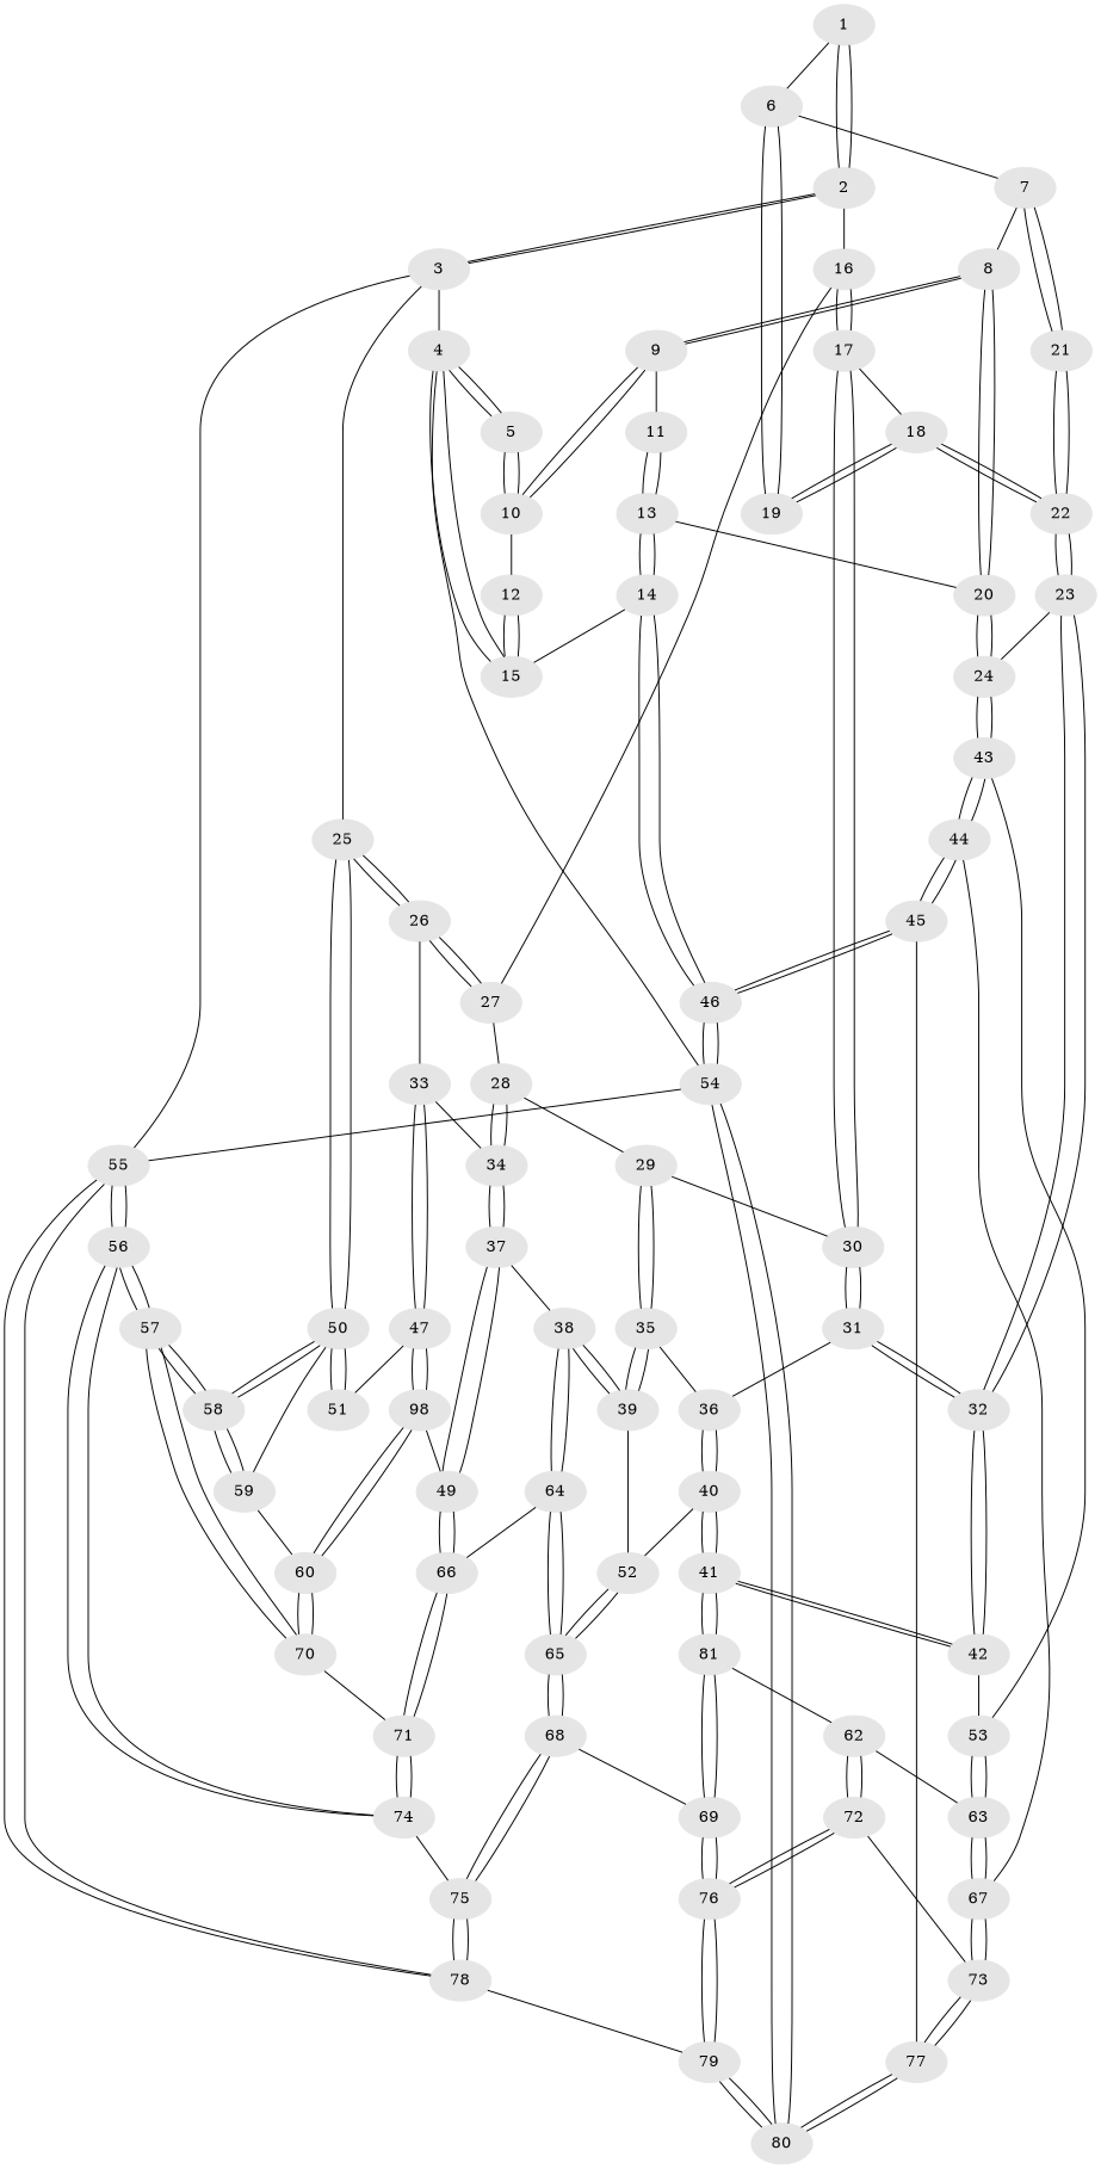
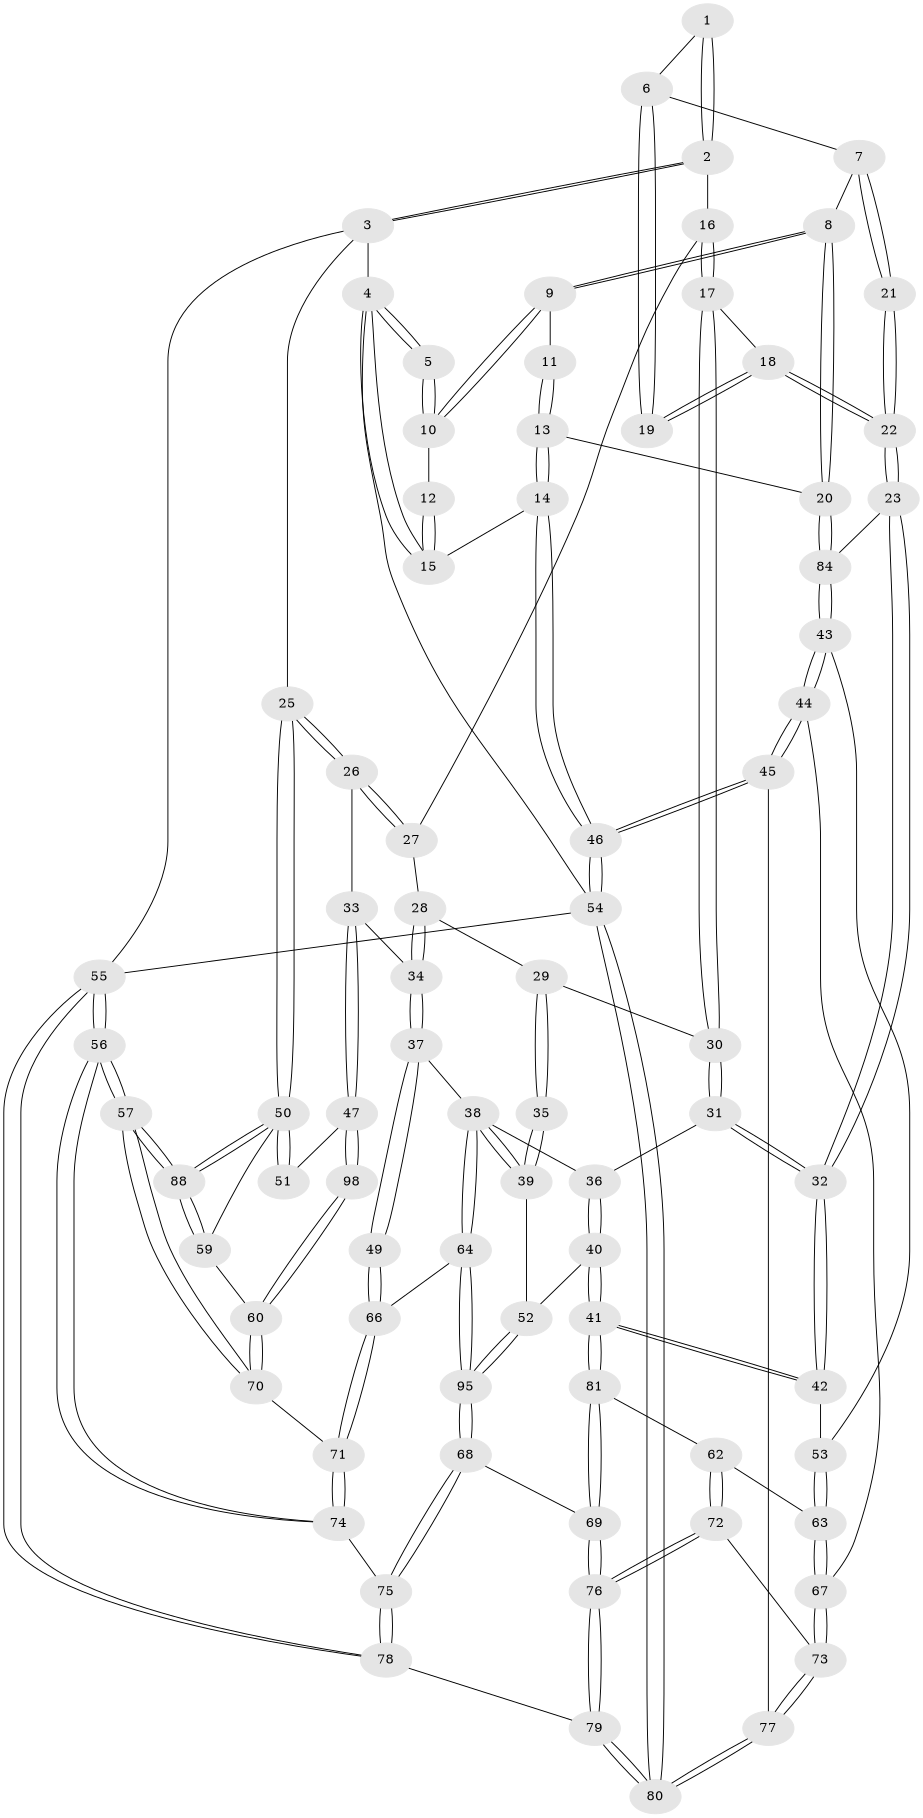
  graph {
    node [color=gray90 style=filled]
    1
    2
    6
    3
    16
    7
    19
    4
    25
    55
    17
    27
    5
    15
    54
    26
    50
    56
    78
    10
    80
    12
    8
    21
    9
    20
    22
    11
-   24
+   24 [label=84]
    13
    14
    46
    18
    30
    28
    31
    23
    43
    32
    42
    53
    44
    33
    51
-   58
+   58 [label=88]
    59
    34
    47
    29
    35
    37
    36
    39
    40
    n55 [label=98]
    38
    49
    52
    41
    64
    66
-   65
+   65 [label=95]
    n63 [label=81]
    62
    69
    63
    45
    67
    77
    73
    60
    70
    71
    68
    57
    74
    79
    75
    72
    76
    1 -- 2
    1 -- 2
    1 -- 6
    2 -- 3
    2 -- 3
    2 -- 16
    6 -- 7
    6 -- 19
    6 -- 19
    3 -- 4
    3 -- 25
    3 -- 55
    16 -- 17
    16 -- 17
    16 -- 27
    7 -- 8
    7 -- 21
    7 -- 21
    4 -- 5
    4 -- 5
    4 -- 15
    4 -- 15
    4 -- 54
    25 -- 26
    25 -- 26
    25 -- 50
    25 -- 50
    55 -- 56
    55 -- 56
    55 -- 78
    55 -- 78
    17 -- 18
    17 -- 30
    17 -- 30
    27 -- 28
    5 -- 10
    5 -- 10
    54 -- 55
    54 -- 80
    54 -- 80
    26 -- 27
    26 -- 27
    26 -- 33
    50 -- 51
    50 -- 51
    50 -- 58
    50 -- 58
    50 -- 59
    56 -- 57
    56 -- 57
    56 -- 74
    56 -- 74
    78 -- 79
    10 -- 12
    12 -- 15
    12 -- 15
    8 -- 9
    8 -- 9
    8 -- 20
    8 -- 20
    21 -- 22
    21 -- 22
    9 -- 10
    9 -- 10
    9 -- 11
    20 -- 24
    20 -- 24
    22 -- 23
    22 -- 23
    11 -- 13
    11 -- 13
    24 -- 43
    24 -- 43
    13 -- 20
    13 -- 14
    13 -- 14
    14 -- 15
    14 -- 46
    14 -- 46
    46 -- 54
    46 -- 54
    18 -- 19
    18 -- 19
    18 -- 22
    18 -- 22
    30 -- 31
    30 -- 31
    28 -- 34
    28 -- 34
    28 -- 29
    31 -- 32
    31 -- 32
    31 -- 36
    23 -- 24
    23 -- 32
    23 -- 32
    43 -- 53
    43 -- 44
    43 -- 44
    32 -- 42
    32 -- 42
    42 -- 53
    53 -- 63
    53 -- 63
    44 -- 45
    44 -- 45
    44 -- 67
    33 -- 34
    33 -- 47
    33 -- 47
    58 -- 59
    58 -- 59
    59 -- 60
    34 -- 37
    34 -- 37
    47 -- 51
    47 -- n55
    47 -- n55
    29 -- 30
    29 -- 35
    29 -- 35
-   35 -- 36
+   38 -- 36
    35 -- 39
    35 -- 39
    37 -- 38
    37 -- 49
    37 -- 49
    36 -- 40
    36 -- 40
    39 -- 52
    40 -- 52
    40 -- 41
    40 -- 41
-   n55 -- 49
    n55 -- 60
    n55 -- 60
    38 -- 39
    38 -- 39
    38 -- 64
    38 -- 64
    49 -- 66
    49 -- 66
    52 -- 65
    52 -- 65
    41 -- 42
    41 -- 42
    41 -- n63
    41 -- n63
    64 -- 66
    64 -- 65
    64 -- 65
    66 -- 71
    66 -- 71
    65 -- 68
    65 -- 68
    n63 -- 62
    n63 -- 69
    n63 -- 69
    62 -- 63
    62 -- 72
    62 -- 72
    69 -- 76
    69 -- 76
    63 -- 67
    63 -- 67
    45 -- 46
    45 -- 46
    45 -- 77
    67 -- 73
    67 -- 73
    77 -- 80
    77 -- 80
    73 -- 77
    73 -- 77
    60 -- 70
    60 -- 70
    70 -- 71
    71 -- 74
    71 -- 74
    68 -- 69
    68 -- 75
    68 -- 75
    57 -- 58
    57 -- 58
    57 -- 70
    57 -- 70
    74 -- 75
    79 -- 80
    79 -- 80
    75 -- 78
    75 -- 78
    72 -- 73
    72 -- 76
    72 -- 76
    76 -- 79
    76 -- 79
  }
